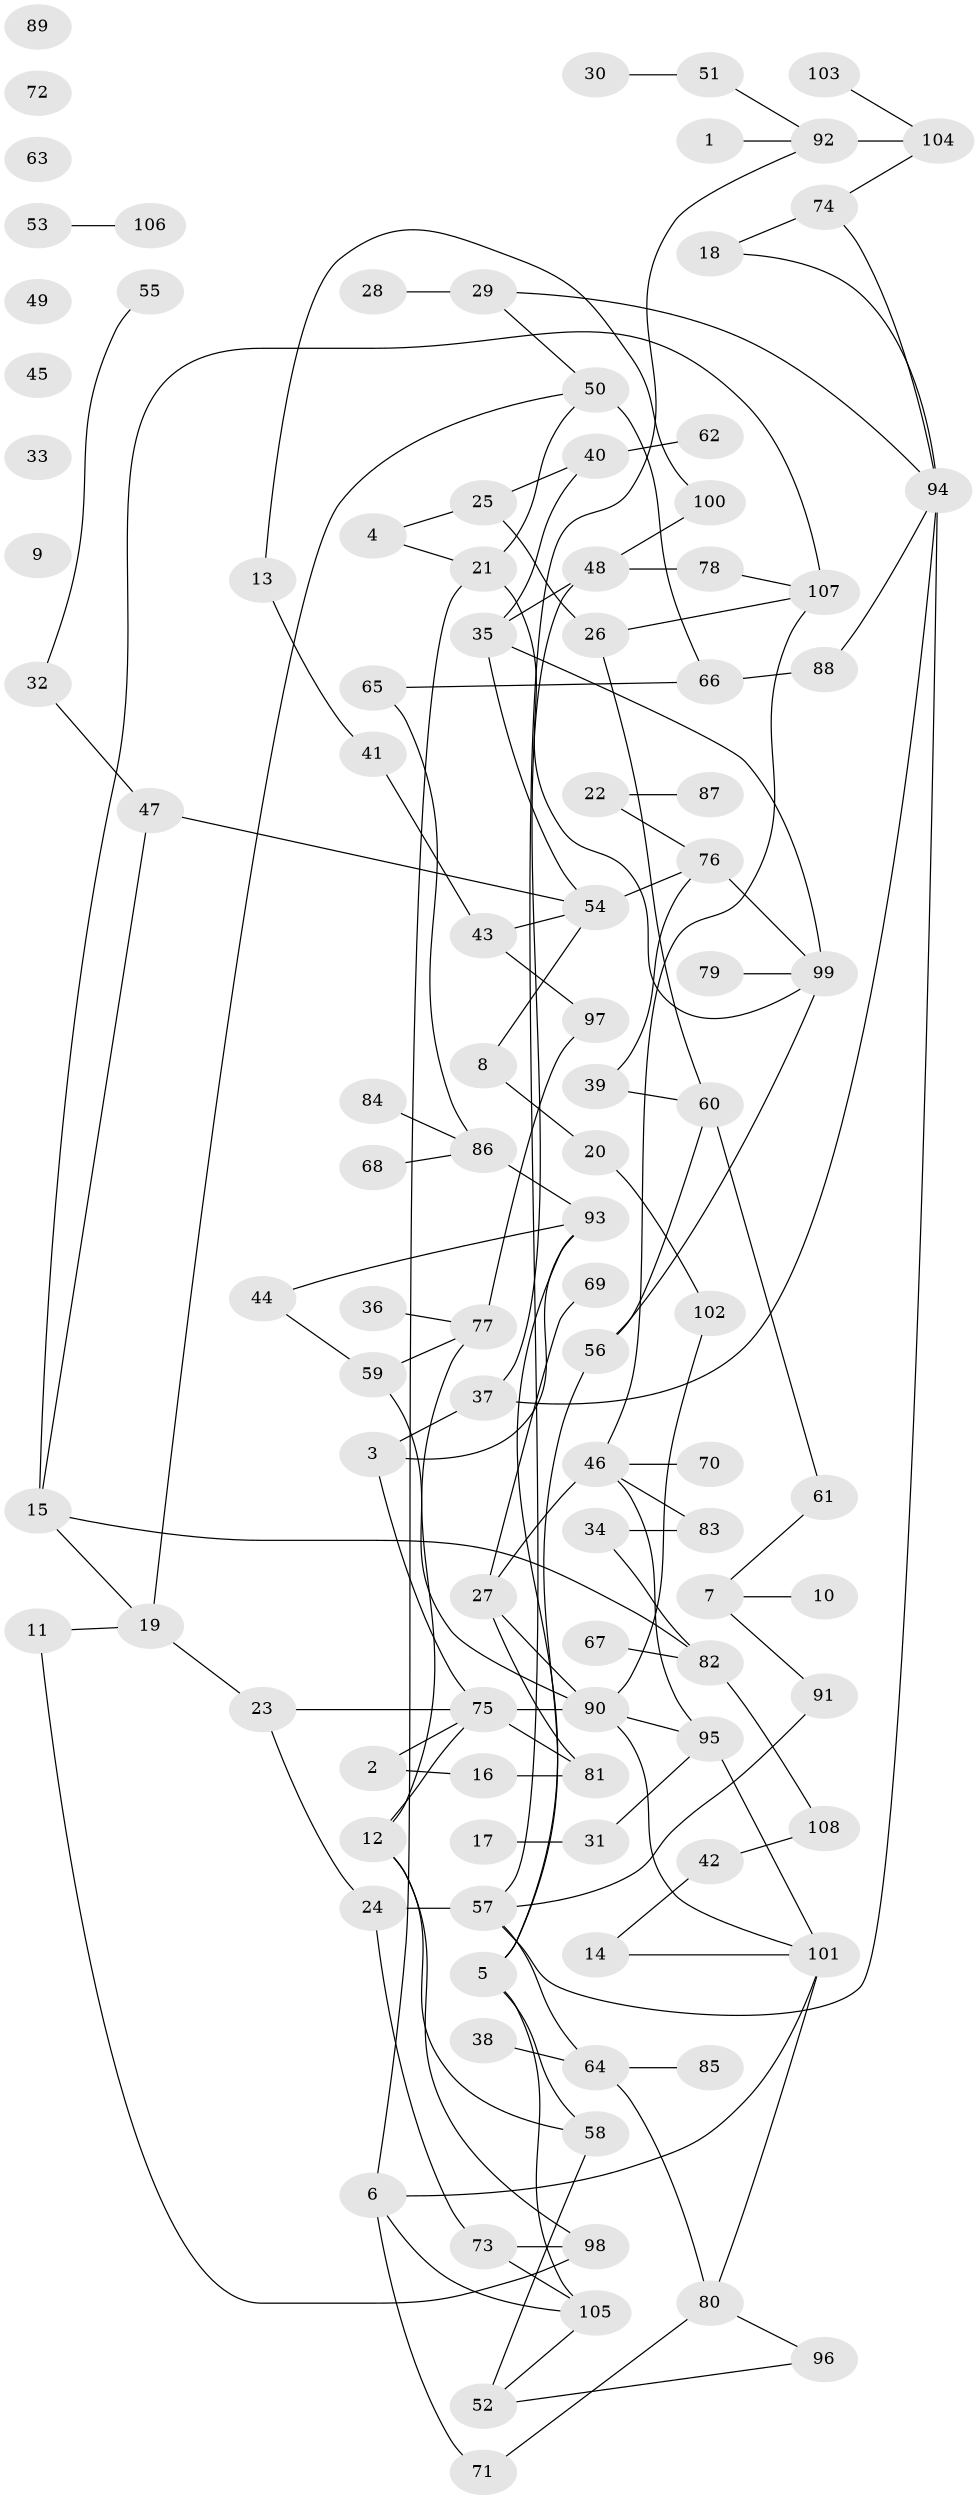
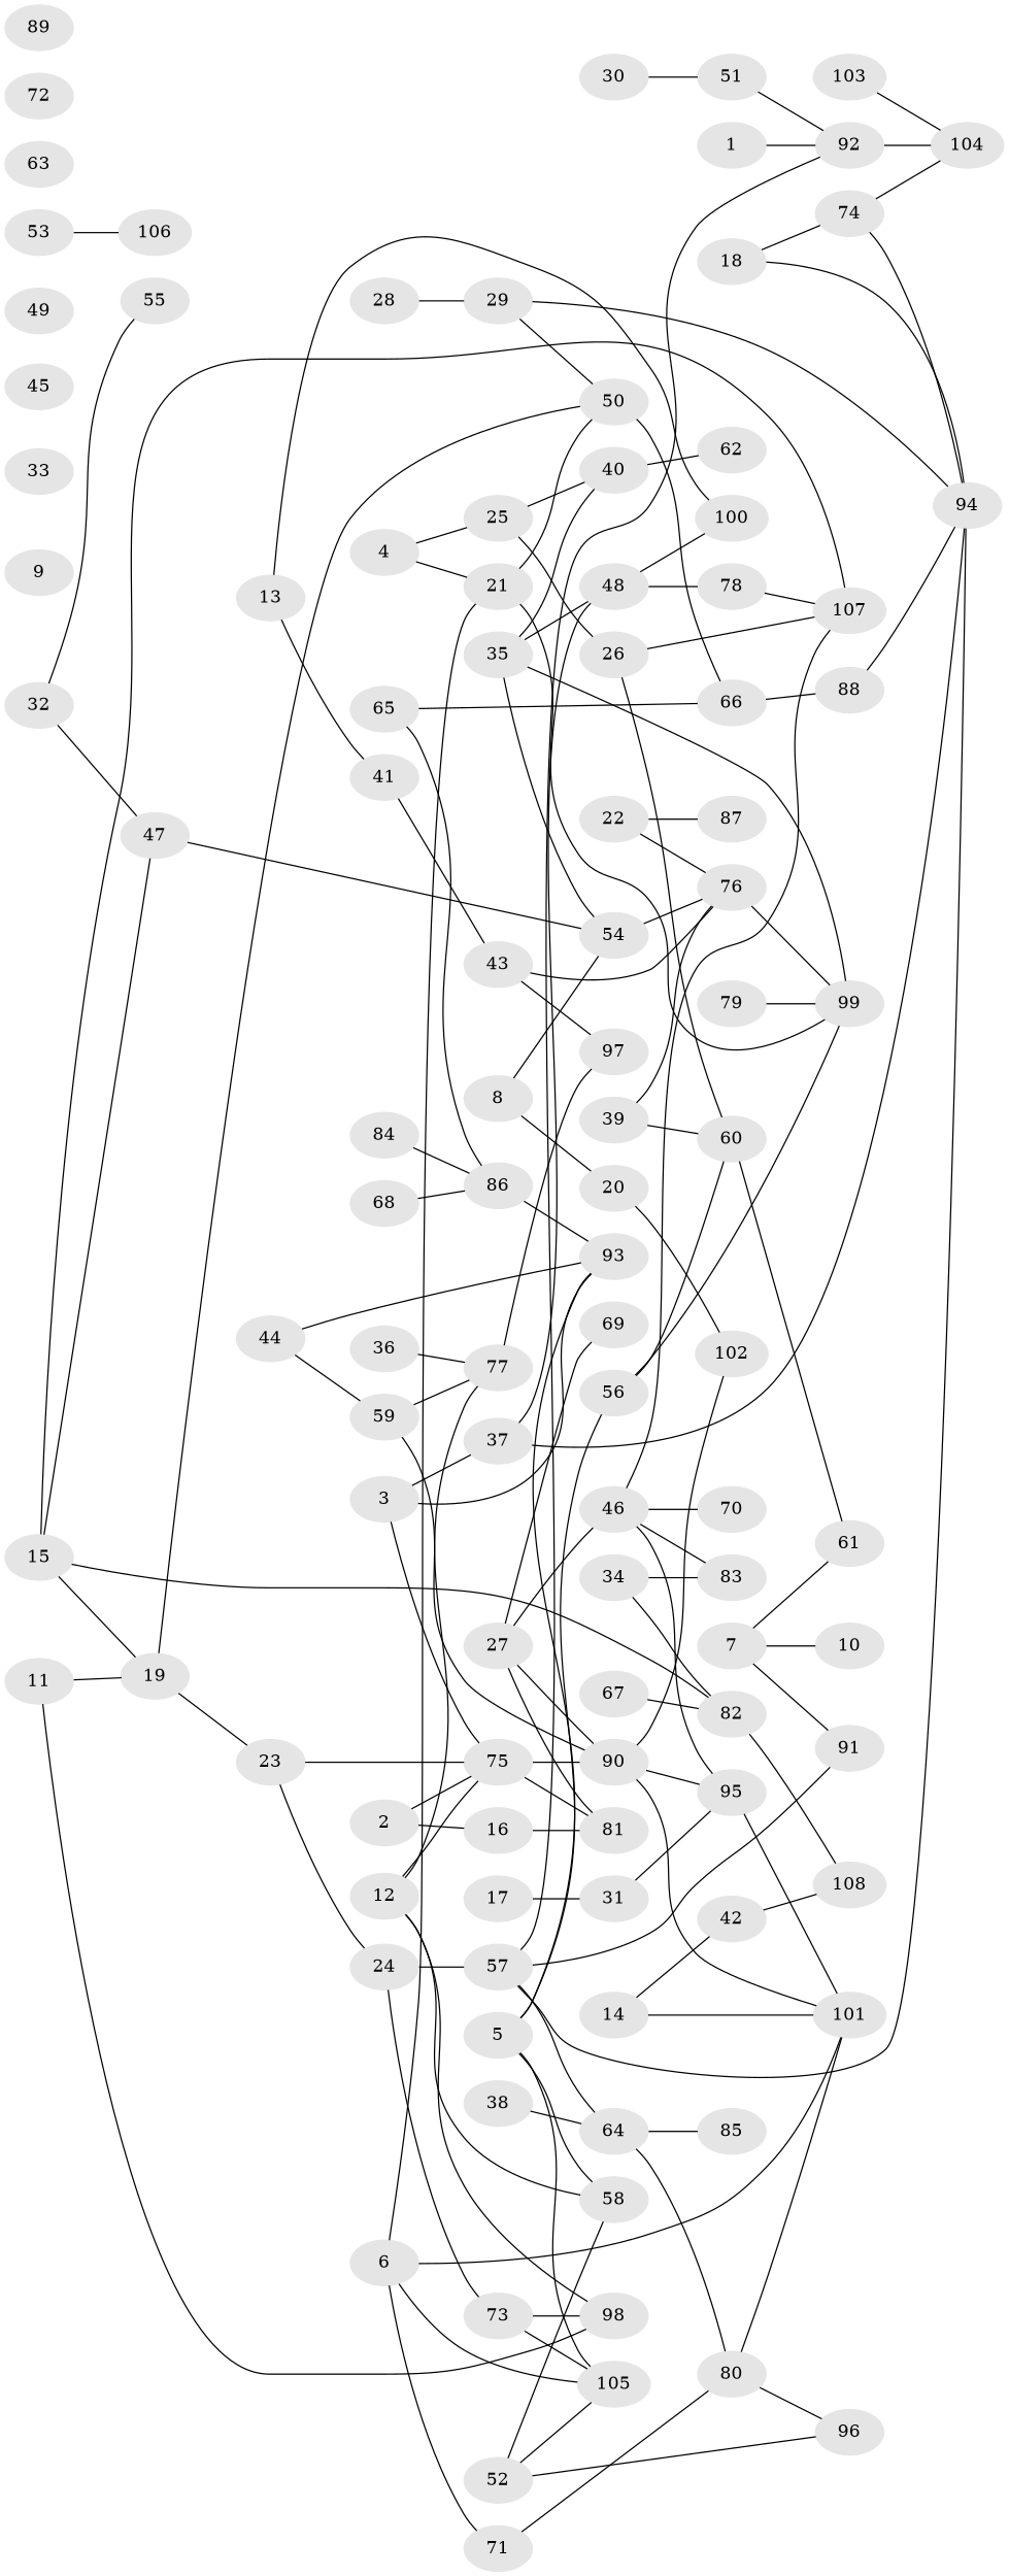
  graph {
    rankdir=LR
    node [color=gray90 style=filled]
    1
    92
    104
    2
    16
    75
    81
    90
    3
    37
    93
    94
    48
    4
    21
    25
    50
    99
    26
    40
    5
    56
    58
    105
    60
    6
    71
    101
    80
    7
    10
    61
    91
    8
    20
    54
    102
    76
    9
    11
    19
    98
    23
    12
    77
    97
    13
    41
    100
    43
    14
    42
    108
    15
    47
    82
    107
    17
    31
    95
    18
    74
    24
    66
    22
    87
    57
    73
    64
    62
    27
    46
    69
    83
    70
    28
    29
    30
    51
    32
    55
    33
    34
    35
    78
    36
    38
    85
    39
    44
    59
    45
    49
    88
    52
    96
    53
    106
    63
    65
    86
    67
    68
    72
    79
    84
    89
    103
    1 -- 92
    92 -- 104
    2 -- 16
    2 -- 75
    16 -- 81
    75 -- 81
    75 -- 90
    90 -- 101
    90 -- 102
    90 -- 95
    3 -- 75
    3 -- 37
    3 -- 93
    37 -- 94
    37 -- 48
    48 -- 100
    48 -- 78
    4 -- 21
    4 -- 25
    21 -- 50
    21 -- 99
    25 -- 26
    25 -- 40
    50 -- 66
    26 -- 60
    26 -- 107
    40 -- 62
    5 -- 93
    5 -- 56
    5 -- 58
    5 -- 105
    56 -- 99
    56 -- 60
    60 -- 61
    6 -- 21
    6 -- 105
    6 -- 71
    6 -- 101
    71 -- 80
    80 -- 101
    80 -- 96
    7 -- 10
    7 -- 61
    7 -- 91
    8 -- 20
    8 -- 54
    20 -- 102
    54 -- 76
    76 -- 99
    11 -- 19
    11 -- 98
    19 -- 50
    19 -- 23
    23 -- 75
    23 -- 24
    12 -- 75
    12 -- 58
    12 -- 98
    12 -- 77
    77 -- 97
    13 -- 41
    13 -- 100
    41 -- 43
-   43 -- 54
+   43 -- 76
    43 -- 97
    14 -- 101
    14 -- 42
    42 -- 108
    15 -- 19
    15 -- 47
    15 -- 82
    15 -- 107
    47 -- 54
    82 -- 108
    17 -- 31
    31 -- 95
    95 -- 101
    18 -- 94
    18 -- 74
    74 -- 104
    74 -- 94
    24 -- 57
    24 -- 73
    66 -- 88
    22 -- 76
    22 -- 87
    57 -- 92
    57 -- 94
    57 -- 91
    57 -- 64
    73 -- 105
    73 -- 98
    64 -- 80
    64 -- 85
    27 -- 81
    27 -- 90
    27 -- 46
    27 -- 69
    46 -- 107
    46 -- 95
    46 -- 83
    46 -- 70
    28 -- 29
    29 -- 94
    29 -- 50
    30 -- 51
    51 -- 92
    32 -- 47
    32 -- 55
    34 -- 82
    34 -- 83
    35 -- 48
    35 -- 99
    35 -- 40
    35 -- 54
    78 -- 107
    36 -- 77
    38 -- 64
    39 -- 60
    39 -- 76
    44 -- 93
    44 -- 59
    59 -- 90
    59 -- 77
    88 -- 94
    52 -- 58
    52 -- 105
    52 -- 96
    53 -- 106
    65 -- 66
    65 -- 86
    86 -- 93
    67 -- 82
    68 -- 86
    79 -- 99
    84 -- 86
    103 -- 104
  }
